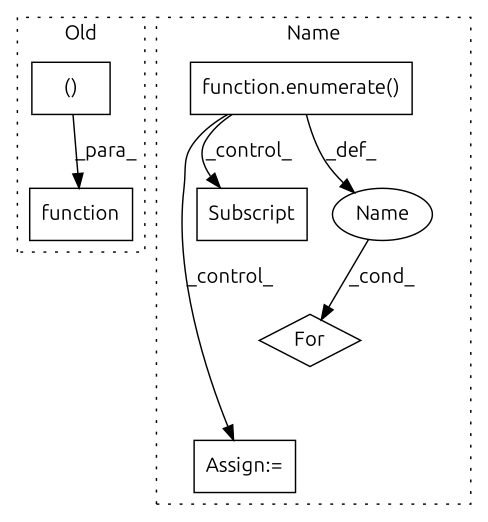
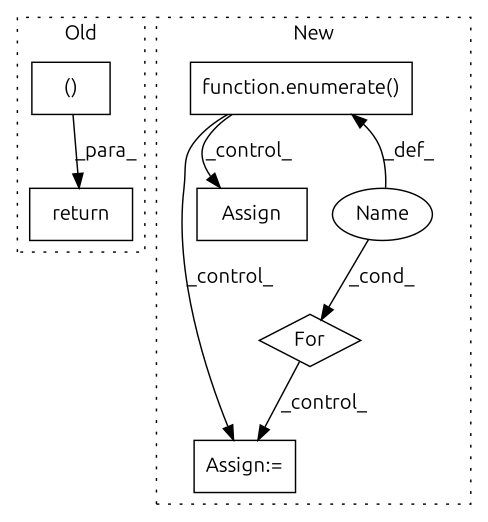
  digraph {
    fontname=Ubuntu
    node [fontname=Ubuntu shape=box]
    edge [fontname=Ubuntu]
    n1 [a=54 l=58 label="()" s=4316]
-   n2 [a=93 l=7 label=function s=4300]
+   n2 [a=93 l=7 label=return s=4300]
    n3 [a=75 l="10,1" label="function.enumerate()" s="4898,4957"]
    n4 [a=107 l="4,18" label=For s="5598,5683" shape=diamond]
    n5 [a=68 l=3 label="Assign:=" s=5718]
    n6 [a=87 l=1 label=Name s=5602 shape=ellipse]
-   n7 [a=63 l="17,0" label=Subscript s="5437,0"]
+   n7 [a=63 l="17,0" label=Assign s="5437,0"]
    subgraph cluster_1 {
      label=Old
      style=dotted
      n1
      n2
    }
    subgraph cluster_2 {
-     label=Name
+     label=New
      style=dotted
      n3
      n4
      n5
      n6
      n7
    }
    n1 -> n2 [label=_para_]
    n3 -> n5 [label=_control_]
-   n3 -> n6 [label=_def_]
+   n6 -> n3 [label=_def_]
    n3 -> n7 [label=_control_]
+   n4 -> n5 [label=_control_]
    n6 -> n4 [label=_cond_]
  }
